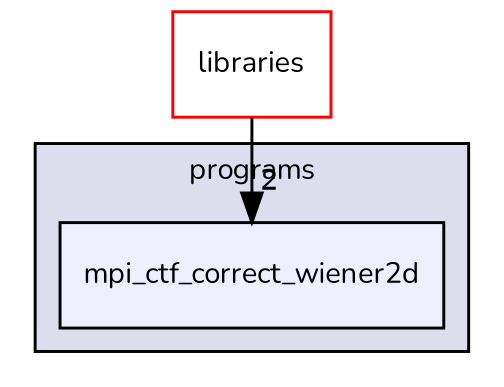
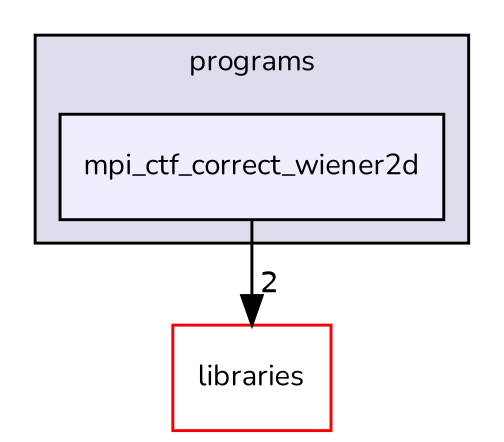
  digraph {
    compound=true
    fontname=Nunito
    node [fontname=Nunito fontsize=10 shape=box style=filled]
    n1 [fillcolor="#eeeeff" label=mpi_ctf_correct_wiener2d pencolor=black]
    n2 [color=red fillcolor=white label=libraries]
    subgraph cluster_1 {
      bgcolor="#ddddee"
      fontsize=10
      label=programs
      pencolor=black
      n1
    }
-   n2 -> n1 [headlabel=2 labeldistance=1.5 labelfontname=Helvetica labelfontsize=10 fontname=Nunito]
+   n1 -> n2 [headlabel=2 labeldistance=1.5 labelfontname=Helvetica labelfontsize=10 fontname=Nunito]
  }
